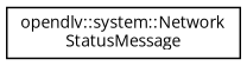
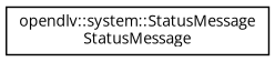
  digraph {
    rankdir=TB
    fontname="Open Sans"
-   n1 [color=black fillcolor=white fontname="Open Sans" fontsize=10 height=0.2 label="opendlv::system::Network\lStatusMessage" shape=record style=filled width=0.4]
+   n1 [color=black fillcolor=white fontname="Open Sans" fontsize=10 height=0.2 label="opendlv::system::StatusMessage\lStatusMessage" shape=record style=filled width=0.4]
  }
